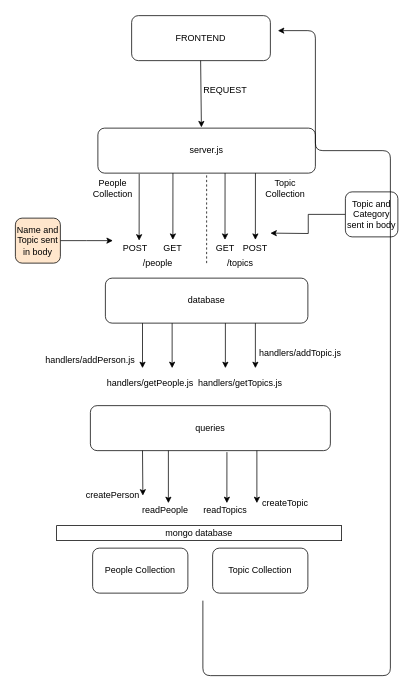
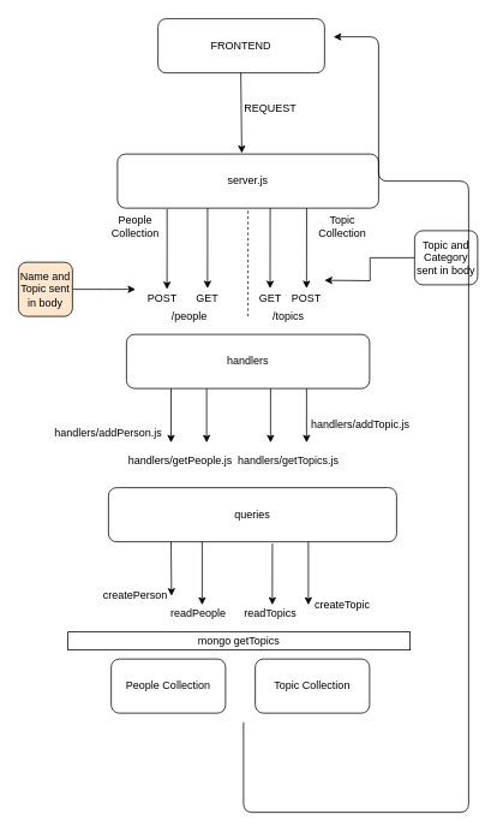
  <mxCell id="0" />
  <mxCell id="1" parent="0" />
  <mxCell id="2" value="server.js&lt;br&gt;" style="rounded=1;whiteSpace=wrap;html=1;" vertex="1" parent="1"><mxGeometry x="130" y="170" width="290" height="60" as="geometry" /></mxCell>
  <mxCell id="3" value="FRONTEND" style="rounded=1;whiteSpace=wrap;html=1;" vertex="1" parent="1"><mxGeometry x="175" y="20" width="185" height="60" as="geometry" /></mxCell>
  <mxCell id="4" value="" style="endArrow=classic;html=1;exitX=0.19;exitY=1.017;exitDx=0;exitDy=0;exitPerimeter=0;" edge="1" parent="1" source="2"><mxGeometry width="50" height="50" relative="1" as="geometry"><mxPoint x="190" y="80" as="sourcePoint" /><mxPoint x="185" y="320" as="targetPoint" /></mxGeometry></mxCell>
  <mxCell id="5" value="" style="endArrow=classic;html=1;entryX=0.476;entryY=-0.017;entryDx=0;entryDy=0;entryPerimeter=0;" edge="1" parent="1" target="2"><mxGeometry width="50" height="50" relative="1" as="geometry"><mxPoint x="267" y="80" as="sourcePoint" /><mxPoint x="267" y="150" as="targetPoint" /></mxGeometry></mxCell>
  <mxCell id="6" value="GET" style="text;html=1;strokeColor=none;fillColor=none;align=center;verticalAlign=middle;whiteSpace=wrap;rounded=0;" vertex="1" parent="1"><mxGeometry x="210" y="320" width="40" height="20" as="geometry" /></mxCell>
  <mxCell id="7" value="POST" style="text;html=1;strokeColor=none;fillColor=none;align=center;verticalAlign=middle;whiteSpace=wrap;rounded=0;" vertex="1" parent="1"><mxGeometry x="160" y="320" width="40" height="20" as="geometry" /></mxCell>
  <mxCell id="8" value="REQUEST" style="text;html=1;strokeColor=none;fillColor=none;align=center;verticalAlign=middle;whiteSpace=wrap;rounded=0;" vertex="1" parent="1"><mxGeometry x="280" y="110" width="40" height="20" as="geometry" /></mxCell>
  <mxCell id="9" value="" style="endArrow=none;dashed=1;html=1;entryX=0.5;entryY=1;entryDx=0;entryDy=0;" edge="1" parent="1" target="2"><mxGeometry width="50" height="50" relative="1" as="geometry"><mxPoint x="275" y="350" as="sourcePoint" /><mxPoint x="180" y="340" as="targetPoint" /></mxGeometry></mxCell>
  <mxCell id="10" value="People Collection" style="text;html=1;strokeColor=none;fillColor=none;align=center;verticalAlign=middle;whiteSpace=wrap;rounded=0;" vertex="1" parent="1"><mxGeometry x="130" y="240" width="40" height="20" as="geometry" /></mxCell>
  <mxCell id="11" value="Topic Collection" style="text;html=1;strokeColor=none;fillColor=none;align=center;verticalAlign=middle;whiteSpace=wrap;rounded=0;" vertex="1" parent="1"><mxGeometry x="360" y="240" width="40" height="20" as="geometry" /></mxCell>
  <mxCell id="12" value="" style="endArrow=classic;html=1;exitX=0.19;exitY=1.017;exitDx=0;exitDy=0;exitPerimeter=0;" edge="1" parent="1"><mxGeometry width="50" height="50" relative="1" as="geometry"><mxPoint x="230.1" y="230.02" as="sourcePoint" /><mxPoint x="230" y="319" as="targetPoint" /></mxGeometry></mxCell>
  <mxCell id="13" value="" style="endArrow=classic;html=1;exitX=0.19;exitY=1.017;exitDx=0;exitDy=0;exitPerimeter=0;" edge="1" parent="1"><mxGeometry width="50" height="50" relative="1" as="geometry"><mxPoint x="340.1" y="230.02" as="sourcePoint" /><mxPoint x="340" y="319" as="targetPoint" /></mxGeometry></mxCell>
  <mxCell id="14" value="" style="endArrow=classic;html=1;exitX=0.19;exitY=1.017;exitDx=0;exitDy=0;exitPerimeter=0;" edge="1" parent="1"><mxGeometry width="50" height="50" relative="1" as="geometry"><mxPoint x="299.6" y="230.02" as="sourcePoint" /><mxPoint x="299.5" y="319" as="targetPoint" /></mxGeometry></mxCell>
  <mxCell id="15" value="GET" style="text;html=1;strokeColor=none;fillColor=none;align=center;verticalAlign=middle;whiteSpace=wrap;rounded=0;" vertex="1" parent="1"><mxGeometry x="280" y="320" width="40" height="20" as="geometry" /></mxCell>
  <mxCell id="16" value="POST" style="text;html=1;strokeColor=none;fillColor=none;align=center;verticalAlign=middle;whiteSpace=wrap;rounded=0;" vertex="1" parent="1"><mxGeometry x="320" y="320" width="40" height="20" as="geometry" /></mxCell>
  <mxCell id="17" value="/people" style="text;html=1;strokeColor=none;fillColor=none;align=center;verticalAlign=middle;whiteSpace=wrap;rounded=0;" vertex="1" parent="1"><mxGeometry x="190" y="340" width="40" height="20" as="geometry" /></mxCell>
  <mxCell id="18" value="/topics" style="text;html=1;strokeColor=none;fillColor=none;align=center;verticalAlign=middle;whiteSpace=wrap;rounded=0;" vertex="1" parent="1"><mxGeometry x="300" y="340" width="40" height="20" as="geometry" /></mxCell>
  <mxCell id="19" value="" style="edgeStyle=orthogonalEdgeStyle;rounded=0;orthogonalLoop=1;jettySize=auto;html=1;" edge="1" parent="1" source="20"><mxGeometry relative="1" as="geometry"><mxPoint x="150" y="320" as="targetPoint" /></mxGeometry></mxCell>
  <mxCell id="20" value="Name and Topic sent in body" style="rounded=1;whiteSpace=wrap;html=1;fillColor=#ffe6cc;" vertex="1" parent="1"><mxGeometry x="20" y="290" width="60" height="60" as="geometry" /></mxCell>
  <mxCell id="21" style="edgeStyle=orthogonalEdgeStyle;rounded=0;orthogonalLoop=1;jettySize=auto;html=1;" edge="1" parent="1" source="22"><mxGeometry relative="1" as="geometry"><mxPoint x="360" y="310" as="targetPoint" /></mxGeometry></mxCell>
  <mxCell id="22" value="Topic and Category sent in body" style="rounded=1;whiteSpace=wrap;html=1;" vertex="1" parent="1"><mxGeometry x="460" y="255" width="70" height="60" as="geometry" /></mxCell>
- <mxCell id="23" value="database" style="rounded=1;whiteSpace=wrap;html=1;" vertex="1" parent="1"><mxGeometry x="140" y="370" width="270" height="60" as="geometry" /></mxCell>
+ <mxCell id="23" value="handlers" style="rounded=1;whiteSpace=wrap;html=1;" vertex="1" parent="1"><mxGeometry x="140" y="370" width="270" height="60" as="geometry" /></mxCell>
  <mxCell id="24" value="" style="endArrow=classic;html=1;" edge="1" parent="1"><mxGeometry width="50" height="50" relative="1" as="geometry"><mxPoint x="189.5" y="430" as="sourcePoint" /><mxPoint x="189.5" y="490" as="targetPoint" /></mxGeometry></mxCell>
  <mxCell id="25" value="" style="endArrow=classic;html=1;" edge="1" parent="1"><mxGeometry width="50" height="50" relative="1" as="geometry"><mxPoint x="229" y="430" as="sourcePoint" /><mxPoint x="229" y="490" as="targetPoint" /></mxGeometry></mxCell>
  <mxCell id="26" value="" style="endArrow=classic;html=1;" edge="1" parent="1"><mxGeometry width="50" height="50" relative="1" as="geometry"><mxPoint x="300" y="430" as="sourcePoint" /><mxPoint x="300" y="490" as="targetPoint" /></mxGeometry></mxCell>
  <mxCell id="27" value="" style="endArrow=classic;html=1;" edge="1" parent="1"><mxGeometry width="50" height="50" relative="1" as="geometry"><mxPoint x="340" y="430" as="sourcePoint" /><mxPoint x="340" y="490" as="targetPoint" /></mxGeometry></mxCell>
  <mxCell id="28" value="handlers/addPerson.js&lt;br&gt;" style="text;html=1;strokeColor=none;fillColor=none;align=center;verticalAlign=middle;whiteSpace=wrap;rounded=0;" vertex="1" parent="1"><mxGeometry x="100" y="470" width="40" height="20" as="geometry" /></mxCell>
  <mxCell id="29" value="handlers/getPeople.js" style="text;html=1;strokeColor=none;fillColor=none;align=center;verticalAlign=middle;whiteSpace=wrap;rounded=0;" vertex="1" parent="1"><mxGeometry x="180" y="500" width="40" height="20" as="geometry" /></mxCell>
  <mxCell id="30" value="handlers/getTopics.js" style="text;html=1;strokeColor=none;fillColor=none;align=center;verticalAlign=middle;whiteSpace=wrap;rounded=0;" vertex="1" parent="1"><mxGeometry x="300" y="500" width="40" height="20" as="geometry" /></mxCell>
  <mxCell id="31" value="handlers/addTopic.js" style="text;html=1;strokeColor=none;fillColor=none;align=center;verticalAlign=middle;whiteSpace=wrap;rounded=0;" vertex="1" parent="1"><mxGeometry x="380" y="460" width="40" height="20" as="geometry" /></mxCell>
  <mxCell id="32" value="queries" style="rounded=1;whiteSpace=wrap;html=1;" vertex="1" parent="1"><mxGeometry x="120" y="540" width="320" height="60" as="geometry" /></mxCell>
  <mxCell id="33" value="" style="endArrow=classic;html=1;" edge="1" parent="1"><mxGeometry width="50" height="50" relative="1" as="geometry"><mxPoint x="189.5" y="600" as="sourcePoint" /><mxPoint x="190" y="660" as="targetPoint" /></mxGeometry></mxCell>
  <mxCell id="34" value="createPerson" style="text;html=1;strokeColor=none;fillColor=none;align=center;verticalAlign=middle;whiteSpace=wrap;rounded=0;" vertex="1" parent="1"><mxGeometry x="130" y="650" width="40" height="20" as="geometry" /></mxCell>
  <mxCell id="35" value="" style="endArrow=classic;html=1;exitX=0.569;exitY=1.033;exitDx=0;exitDy=0;exitPerimeter=0;" edge="1" parent="1" source="32"><mxGeometry width="50" height="50" relative="1" as="geometry"><mxPoint x="199.5" y="610" as="sourcePoint" /><mxPoint x="302" y="670" as="targetPoint" /></mxGeometry></mxCell>
  <mxCell id="36" value="readTopics" style="text;html=1;strokeColor=none;fillColor=none;align=center;verticalAlign=middle;whiteSpace=wrap;rounded=0;" vertex="1" parent="1"><mxGeometry x="280" y="670" width="40" height="20" as="geometry" /></mxCell>
  <mxCell id="37" value="" style="endArrow=classic;html=1;exitX=0.325;exitY=1;exitDx=0;exitDy=0;exitPerimeter=0;" edge="1" parent="1" source="32"><mxGeometry width="50" height="50" relative="1" as="geometry"><mxPoint x="209.5" y="620" as="sourcePoint" /><mxPoint x="224" y="670" as="targetPoint" /></mxGeometry></mxCell>
  <mxCell id="38" value="readPeople" style="text;html=1;strokeColor=none;fillColor=none;align=center;verticalAlign=middle;whiteSpace=wrap;rounded=0;" vertex="1" parent="1"><mxGeometry x="200" y="670" width="40" height="20" as="geometry" /></mxCell>
  <mxCell id="39" value="" style="endArrow=classic;html=1;" edge="1" parent="1"><mxGeometry width="50" height="50" relative="1" as="geometry"><mxPoint x="342" y="600" as="sourcePoint" /><mxPoint x="342" y="670" as="targetPoint" /></mxGeometry></mxCell>
  <mxCell id="40" value="createTopic" style="text;html=1;strokeColor=none;fillColor=none;align=center;verticalAlign=middle;whiteSpace=wrap;rounded=0;" vertex="1" parent="1"><mxGeometry x="360" y="660" width="40" height="20" as="geometry" /></mxCell>
  <mxCell id="41" value="People Collection" style="rounded=1;whiteSpace=wrap;html=1;" vertex="1" parent="1"><mxGeometry x="123" y="730" width="127" height="60" as="geometry" /></mxCell>
  <mxCell id="42" value="Topic Collection" style="rounded=1;whiteSpace=wrap;html=1;" vertex="1" parent="1"><mxGeometry x="283" y="730" width="127" height="60" as="geometry" /></mxCell>
- <mxCell id="43" value="mongo database" style="rounded=0;whiteSpace=wrap;html=1;" vertex="1" parent="1"><mxGeometry x="75" y="700" width="380" height="20" as="geometry" /></mxCell>
+ <mxCell id="43" value="mongo getTopics" style="rounded=0;whiteSpace=wrap;html=1;" vertex="1" parent="1"><mxGeometry x="75" y="700" width="380" height="20" as="geometry" /></mxCell>
  <mxCell id="44" value="" style="endArrow=classic;html=1;" edge="1" parent="1"><mxGeometry width="50" height="50" relative="1" as="geometry"><mxPoint x="270" y="800" as="sourcePoint" /><mxPoint x="370" y="40" as="targetPoint" /><Array as="points"><mxPoint x="270" y="900" /><mxPoint x="520" y="900" /><mxPoint x="520" y="200" /><mxPoint x="420" y="200" /><mxPoint x="420" y="40" /></Array></mxGeometry></mxCell>
